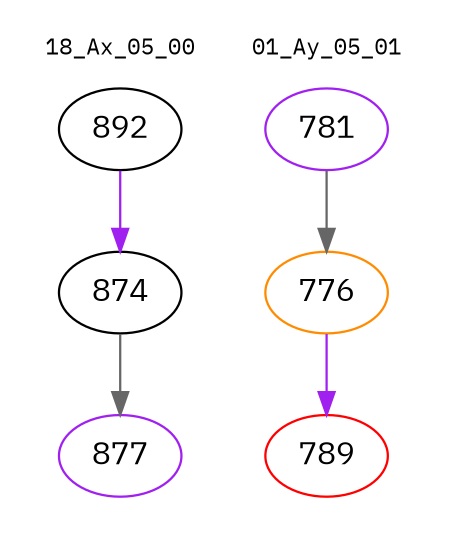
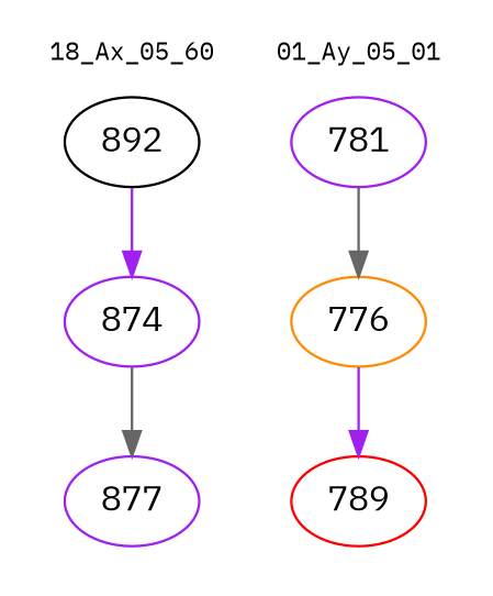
  digraph {
    fontname="IBM Plex Mono"
    node [color=black fontname="IBM Plex Mono"]
    edge [color=purple fontname="IBM Plex Mono"]
    n1 [label=892]
-   n2 [label=874]
+   n2 [color=purple label=874]
    n3 [color=purple label=877]
    n4 [color=purple label=781]
    n5 [color=darkorange label=776]
    n6 [color=red label=789]
    subgraph cluster_1 {
      color=white
      fontsize=10
-     label="18_Ax_05_00"
+     label="18_Ax_05_60"
      n1
      n2
      n3
    }
    subgraph cluster_2 {
      color=white
      fontsize=10
      label="01_Ay_05_01"
      n4
      n5
      n6
    }
    n1 -> n2
    n2 -> n3 [color=gray40]
    n4 -> n5 [color=gray40]
    n5 -> n6
  }
